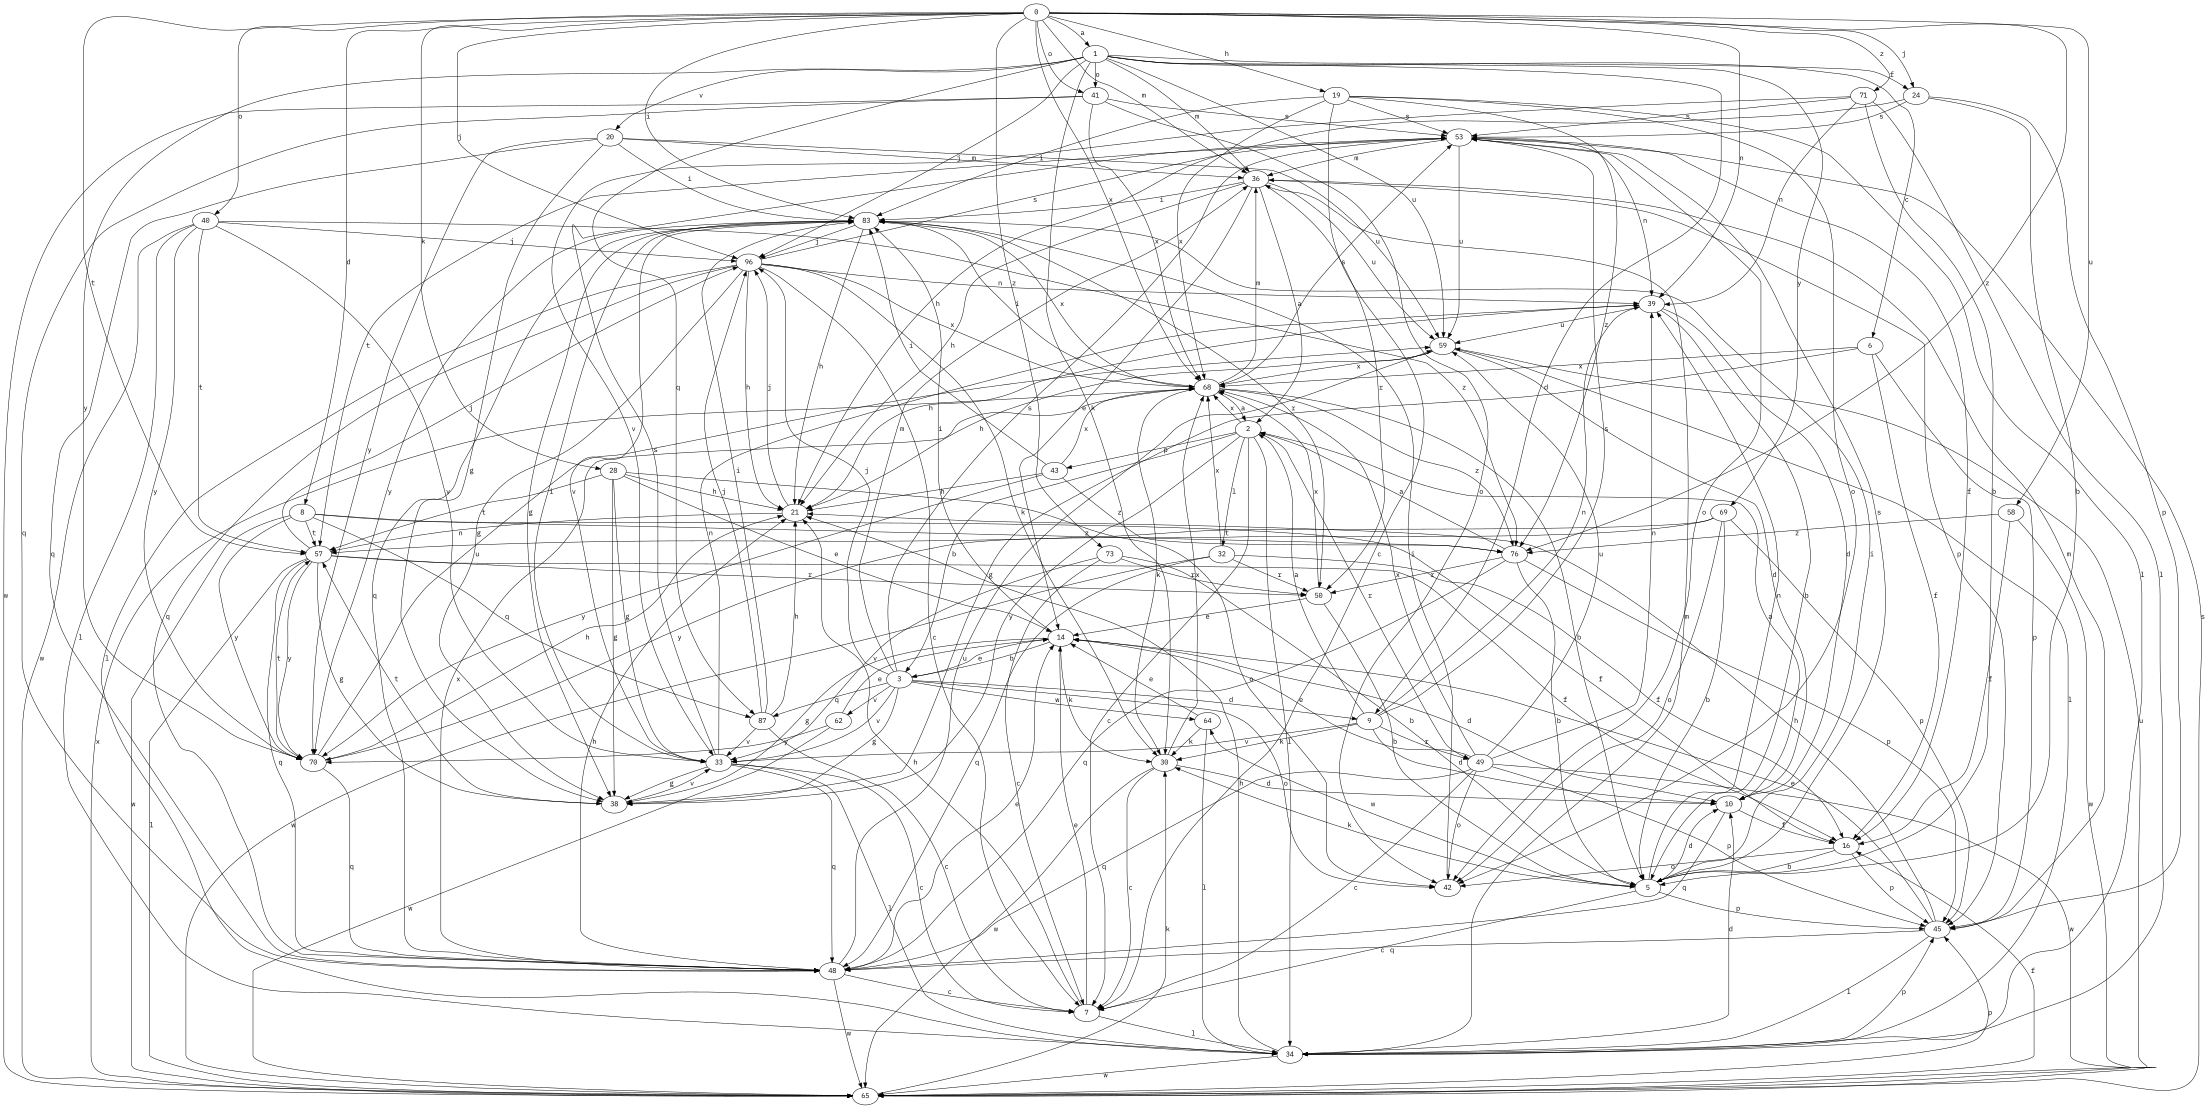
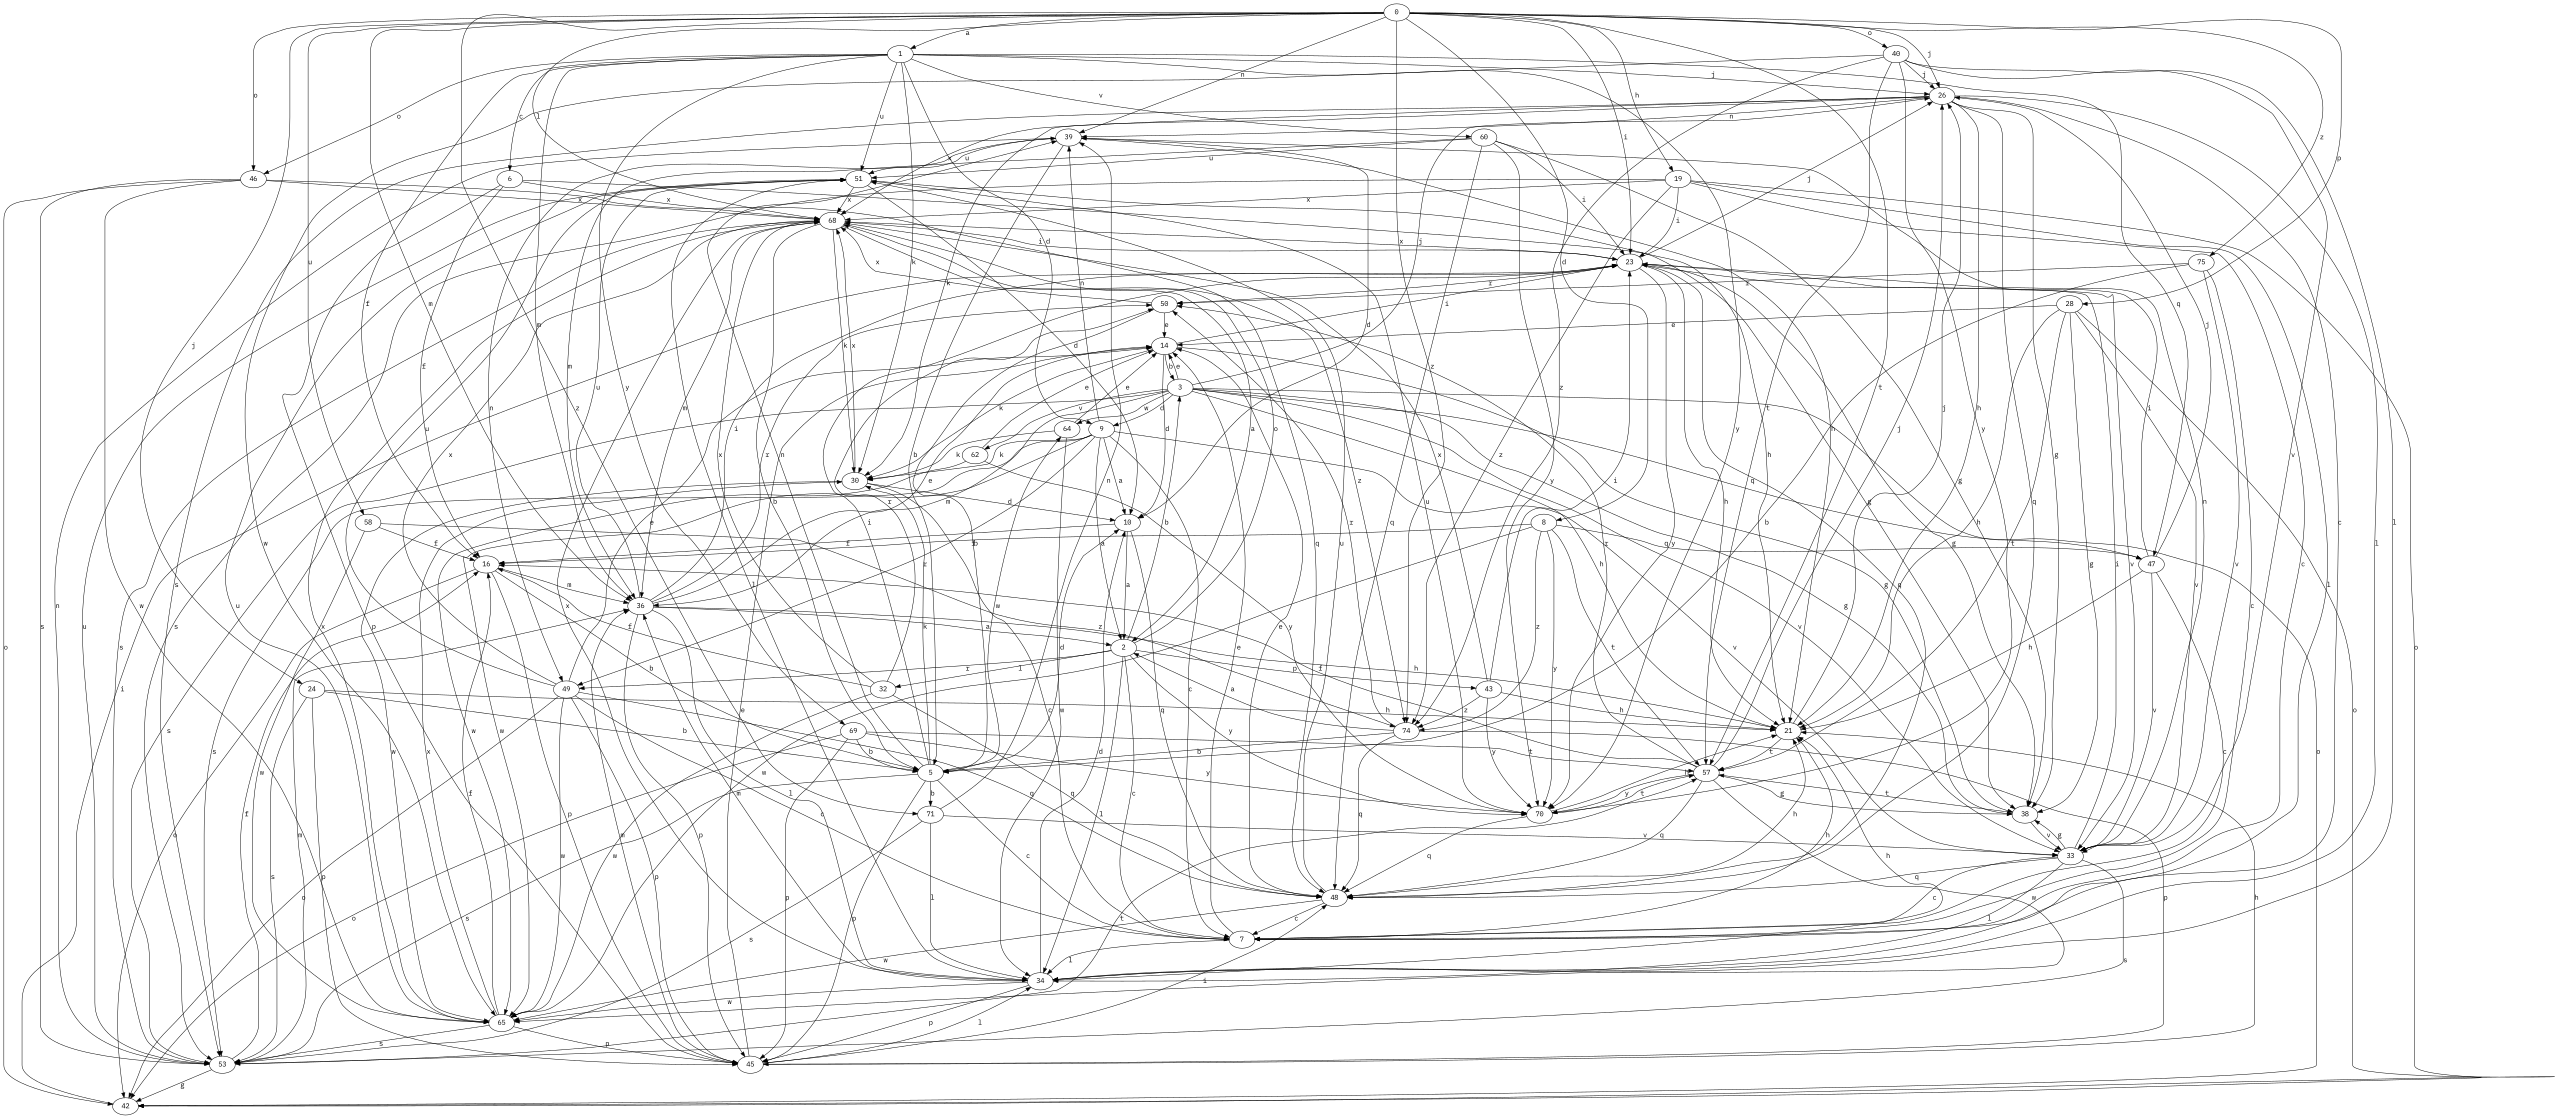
  strict digraph {
    fontname="IBM Plex Mono"
    node [fontname="IBM Plex Mono"]
    edge [fontname="IBM Plex Mono"]
    0
    1
    8
    19
-   23 [label=83]
+   23
    24
-   26 [label=96]
+   26
    28
    36
    39
    40
-   41
+   41 [label=46]
    57
    58
    68
    71
-   73
-   74 [label=76]
+   73 [label=75]
+   74
    6
    9
    16
    30
-   47 [label=87]
-   59
-   60 [label=20]
+   47
+   59 [label=51]
+   60
    69
    70
    65
    7
    34
    42
    53
    n33 [label=38]
    21
    n35 [label=33]
    48
    50
    5
    45
    14
    2
    10
    49
    3
    32
    43
    62
    64
    0 -> 1 [label=a]
    0 -> 8 [label=d]
    0 -> 19 [label=h]
    0 -> 23 [label=i]
    0 -> 24 [label=j]
    0 -> 26 [label=j]
-   0 -> 28 [label=k]
+   0 -> 28 [label=p]
    0 -> 36 [label=m]
    0 -> 39 [label=n]
    0 -> 40 [label=o]
    0 -> 41 [label=o]
    0 -> 57 [label=t]
    0 -> 58 [label=u]
-   0 -> 68 [label=x]
+   0 -> 68 [label=l]
    0 -> 71 [label=z]
    0 -> 73 [label=z]
    0 -> 74 [label=z]
    1 -> 26 [label=j]
    1 -> 36 [label=m]
    1 -> 41 [label=o]
    1 -> 6 [label=c]
    1 -> 9 [label=d]
-   1 -> 24 [label=f]
+   1 -> 16 [label=f]
    1 -> 30 [label=k]
    1 -> 47 [label=q]
    1 -> 59 [label=u]
    1 -> 60 [label=v]
    1 -> 69 [label=y]
    1 -> 70 [label=y]
    8 -> 57 [label=t]
    8 -> 74 [label=z]
    8 -> 16 [label=f]
    8 -> 47 [label=q]
    8 -> 70 [label=y]
    8 -> 65 [label=w]
    19 -> 23 [label=i]
    19 -> 68 [label=x]
    19 -> 74 [label=z]
    19 -> 7 [label=c]
    19 -> 34 [label=l]
    19 -> 42 [label=o]
    19 -> 53 [label=s]
    23 -> 26 [label=j]
    23 -> 68 [label=x]
    23 -> 70 [label=y]
    23 -> n33 [label=g]
    23 -> 21 [label=h]
    23 -> n35 [label=v]
    23 -> 48 [label=q]
    23 -> 50 [label=r]
    24 -> 53 [label=s]
    24 -> 21 [label=h]
    24 -> 5 [label=b]
    24 -> 45 [label=p]
    26 -> 39 [label=n]
    26 -> 68 [label=x]
    26 -> 30 [label=k]
    26 -> 7 [label=c]
    26 -> 34 [label=l]
    26 -> 53 [label=s]
    26 -> n33 [label=g]
    26 -> 21 [label=h]
    26 -> 48 [label=q]
    28 -> 57 [label=t]
    28 -> 42 [label=o]
    28 -> n33 [label=g]
    28 -> 21 [label=h]
-   28 -> n35 [label=g]
+   28 -> n35 [label=v]
    28 -> 14 [label=e]
    36 -> 23 [label=i]
    36 -> 59 [label=u]
+   36 -> 34 [label=l]
    36 -> 21 [label=h]
    36 -> 50 [label=r]
    36 -> 45 [label=p]
    36 -> 14 [label=e]
    36 -> 2 [label=a]
    39 -> 59 [label=u]
    39 -> 21 [label=h]
    39 -> 5 [label=b]
    39 -> 10 [label=d]
    40 -> 26 [label=j]
    40 -> 57 [label=t]
    40 -> 74 [label=z]
    40 -> 70 [label=y]
    40 -> 65 [label=w]
    40 -> 34 [label=l]
    40 -> n35 [label=v]
    41 -> 68 [label=x]
    41 -> 65 [label=w]
    41 -> 42 [label=o]
    41 -> 53 [label=s]
    41 -> 48 [label=q]
    57 -> 26 [label=j]
    57 -> 16 [label=f]
    57 -> 70 [label=y]
-   57 -> 65 [label=l]
+   57 -> 65 [label=w]
    57 -> n33 [label=g]
    57 -> 48 [label=q]
    57 -> 50 [label=r]
    58 -> 74 [label=z]
    58 -> 16 [label=f]
    58 -> 65 [label=w]
    68 -> 23 [label=i]
    68 -> 36 [label=m]
    68 -> 74 [label=z]
    68 -> 30 [label=k]
    68 -> 53 [label=s]
    68 -> 5 [label=b]
    68 -> 2 [label=a]
    71 -> 39 [label=n]
    71 -> 34 [label=l]
    71 -> 53 [label=s]
    71 -> n35 [label=v]
-   71 -> 5 [label=b]
+   5 -> 71 [label=b]
    73 -> 7 [label=c]
    73 -> n35 [label=v]
    73 -> 50 [label=r]
    73 -> 5 [label=b]
    74 -> 48 [label=q]
    74 -> 50 [label=r]
    74 -> 5 [label=b]
    74 -> 45 [label=p]
    74 -> 2 [label=a]
    6 -> 68 [label=x]
    6 -> 16 [label=f]
    6 -> n33 [label=g]
    6 -> 45 [label=p]
    9 -> 39 [label=n]
    9 -> 30 [label=k]
+   9 -> 65 [label=w]
+   9 -> 7 [label=c]
    9 -> 53 [label=s]
    9 -> n35 [label=v]
    9 -> 2 [label=a]
-   9 -> 10 [label=d]
+   9 -> 10 [label=a]
    9 -> 49 [label=r]
+   16 -> 36 [label=m]
    16 -> 42 [label=o]
    16 -> 5 [label=b]
    16 -> 45 [label=p]
    30 -> 68 [label=x]
    30 -> 65 [label=w]
    30 -> 7 [label=c]
    30 -> 10 [label=d]
    47 -> 23 [label=i]
    47 -> 26 [label=j]
    47 -> 7 [label=c]
    47 -> 21 [label=h]
    47 -> n35 [label=v]
    59 -> 68 [label=x]
    59 -> 34 [label=l]
    59 -> 21 [label=h]
    59 -> 10 [label=d]
    60 -> 23 [label=i]
    60 -> 36 [label=m]
    60 -> 59 [label=u]
    60 -> 70 [label=y]
    60 -> n33 [label=g]
    60 -> 48 [label=q]
    69 -> 57 [label=t]
    69 -> 70 [label=y]
    69 -> 42 [label=o]
    69 -> 5 [label=b]
    69 -> 45 [label=p]
    70 -> 57 [label=t]
    70 -> 59 [label=u]
    70 -> 21 [label=h]
    70 -> 48 [label=q]
    65 -> 68 [label=x]
    65 -> 16 [label=f]
-   65 -> 30 [label=k]
+   65 -> 30 [label=x]
    65 -> 59 [label=u]
    65 -> 53 [label=s]
    65 -> 45 [label=p]
    7 -> 34 [label=l]
    7 -> 21 [label=h]
    7 -> 14 [label=e]
    34 -> 36 [label=m]
    34 -> 65 [label=w]
    34 -> 21 [label=h]
    34 -> 45 [label=p]
    34 -> 10 [label=d]
    42 -> 23 [label=i]
    53 -> 36 [label=m]
    53 -> 39 [label=n]
    53 -> 57 [label=t]
    53 -> 16 [label=f]
    53 -> 59 [label=u]
-   53 -> 42 [label=o]
+   53 -> 42 [label=g]
    n33 -> 57 [label=t]
    n33 -> n35 [label=v]
    21 -> 26 [label=j]
-   21 -> 57 [label=n]
+   21 -> 57 [label=t]
    n35 -> 23 [label=i]
    n35 -> 39 [label=n]
    n35 -> 7 [label=c]
    n35 -> 34 [label=l]
    n35 -> 53 [label=s]
    n35 -> n33 [label=g]
    n35 -> 48 [label=q]
-   48 -> 68 [label=x]
+   34 -> 68 [label=x]
    48 -> 59 [label=u]
    48 -> 65 [label=w]
    48 -> 7 [label=c]
    48 -> 21 [label=h]
    48 -> 14 [label=e]
    50 -> 68 [label=x]
    50 -> 5 [label=b]
    50 -> 14 [label=e]
    5 -> 23 [label=i]
    5 -> 39 [label=n]
    5 -> 30 [label=k]
    5 -> 7 [label=c]
    5 -> 53 [label=s]
    5 -> 45 [label=p]
    5 -> 10 [label=d]
    5 -> 64 [label=w]
    45 -> 36 [label=m]
    45 -> 34 [label=l]
    45 -> 21 [label=h]
-   45 -> 48 [label=q]
+   45 -> 48 [label=i]
    45 -> 14 [label=e]
    14 -> 23 [label=i]
    14 -> 30 [label=k]
    14 -> n33 [label=g]
    14 -> 10 [label=d]
    14 -> 3 [label=b]
-   2 -> 68 [label=x]
-   2 -> n33 [label=y]
+   2 -> 68 [label=o]
+   2 -> 70 [label=y]
    2 -> 7 [label=c]
    2 -> 34 [label=l]
    2 -> 49 [label=r]
    2 -> 3 [label=b]
    2 -> 32 [label=l]
    2 -> 43 [label=p]
    10 -> 16 [label=f]
    10 -> 48 [label=q]
    10 -> 2 [label=a]
-   49 -> 39 [label=n]
+   39 -> 49 [label=n]
    49 -> 68 [label=x]
    49 -> 59 [label=u]
    49 -> 65 [label=w]
    49 -> 7 [label=c]
    49 -> 42 [label=o]
    49 -> 48 [label=q]
    49 -> 45 [label=p]
    49 -> 14 [label=e]
    3 -> 26 [label=j]
    3 -> 36 [label=m]
    3 -> 9 [label=d]
    3 -> 47 [label=q]
    3 -> 42 [label=o]
    3 -> 53 [label=s]
    3 -> n33 [label=g]
+   3 -> 21 [label=h]
    3 -> n35 [label=v]
    3 -> 14 [label=e]
    3 -> 62 [label=v]
    3 -> 64 [label=w]
    32 -> 68 [label=x]
    32 -> 16 [label=f]
    32 -> 65 [label=w]
    32 -> 48 [label=q]
    32 -> 50 [label=r]
    43 -> 23 [label=i]
    43 -> 68 [label=x]
    43 -> 74 [label=z]
    43 -> 70 [label=y]
    43 -> 21 [label=h]
    62 -> 70 [label=y]
    62 -> 65 [label=w]
    62 -> 14 [label=e]
    64 -> 30 [label=k]
-   64 -> 34 [label=l]
+   64 -> 34 [label=w]
    64 -> 14 [label=e]
  }
